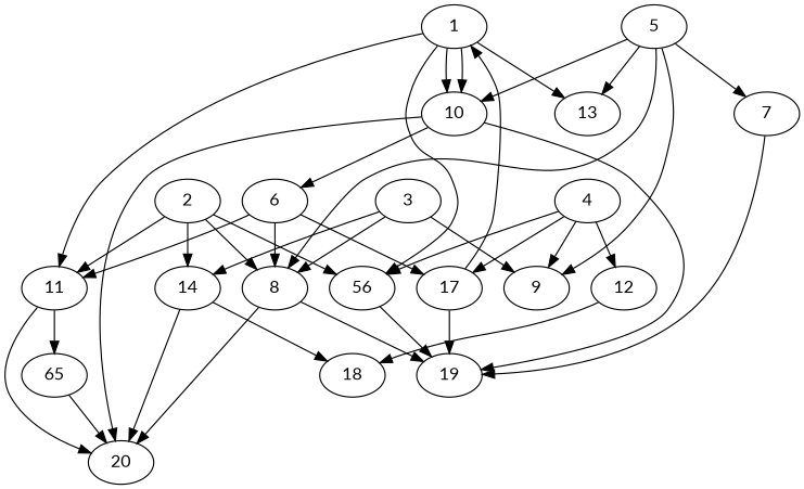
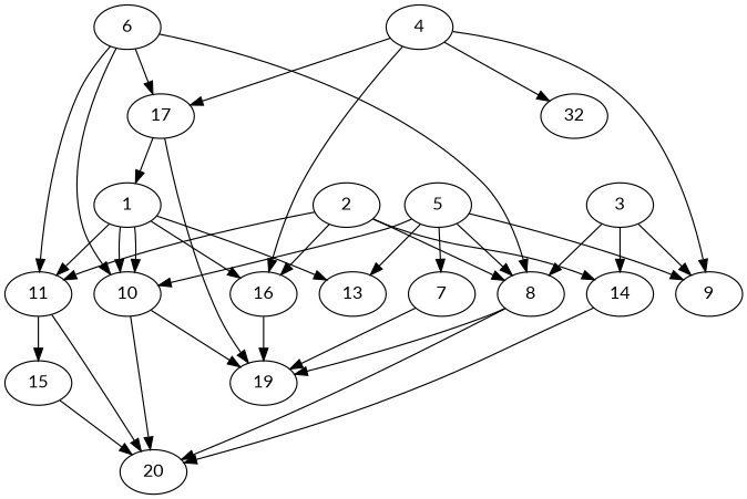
  digraph {
    fontname=Lato
    node [alpha=0.06 fontname=Lato]
    edge [fontname=Lato]
    1 [alpha=0.01 expect_size=30982144]
    10 [expect_size=29128704]
    11 [alpha=0.02 expect_size=46947328]
    13 [alpha=0.19 expect_size=37432320]
-   16 [alpha=0.12 expect_size=16571392 label=56]
+   16 [alpha=0.12 expect_size=16571392]
    19 [alpha=0.03 expect_size=5929984]
    20 [alpha=0.07 expect_size=20692992]
-   15 [alpha=0.05 expect_size=50604032 label=65]
+   15 [alpha=0.05 expect_size=50604032]
    17 [alpha=0.05 expect_size=41741312]
    2 [alpha=0.15 expect_size=10434560]
    8 [alpha=0.11 expect_size=32747520]
    14 [alpha=0.17 expect_size=36434944]
-   18 [expect_size=26204160]
    3 [alpha=0.20 expect_size=37248000]
    9 [expect_size=13929472]
    4 [expect_size=21324800]
-   12 [alpha=0.00 expect_size=48567296]
+   12 [alpha=0.00 expect_size=48567296 label=32]
    5 [expect_size=6464512]
    7 [alpha=0.13 expect_size=35534848]
    6 [alpha=0.11 expect_size=26034176]
    1 -> 10
    1 -> 10
    1 -> 11
    1 -> 13
    1 -> 16
    10 -> 19
    10 -> 20
    11 -> 20
    11 -> 15
    16 -> 19
    15 -> 20
    17 -> 1
    17 -> 19
    2 -> 11
    2 -> 16
    2 -> 8
    2 -> 14
    8 -> 19
    8 -> 20
    14 -> 20
-   14 -> 18
    3 -> 8
    3 -> 14
    3 -> 9
    4 -> 16
    4 -> 17
    4 -> 9
    4 -> 12
-   12 -> 18
    5 -> 10
    5 -> 13
    5 -> 8
    5 -> 9
    5 -> 7
    7 -> 19
-   10 -> 6
+   6 -> 10
    6 -> 11
    6 -> 17
    6 -> 8
  }
